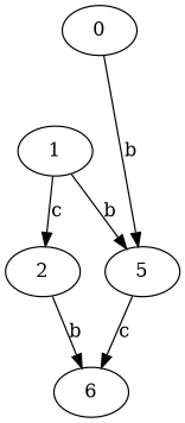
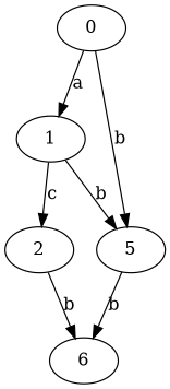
  strict digraph {
    1
    2
    5
    6
    0
    1 -> 2 [label=c]
    1 -> 5 [label=b]
    2 -> 6 [label=b]
-   5 -> 6 [label=c]
+   5 -> 6 [label=b]
+   0 -> 1 [label=a]
    0 -> 5 [label=b]
  }
